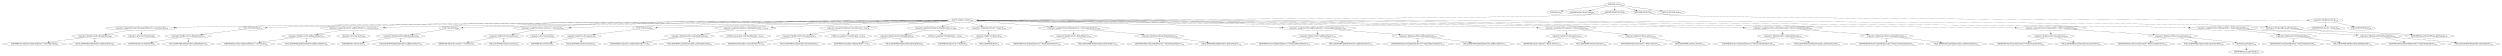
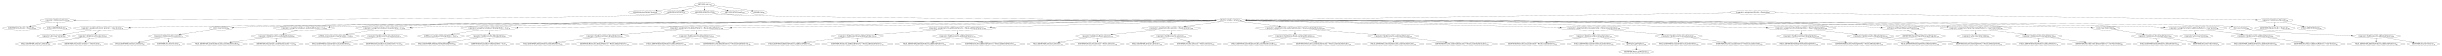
  digraph {
    fontname="Noto Sans"
    node [fontname="Noto Sans"]
    edge [fontname="Noto Sans"]
    n1 [label=<(METHOD,&lt;init&gt;)<SUB>98</SUB>>]
    n2 [label=<(PARAM,this)<SUB>98</SUB>>]
    n3 [label=<(PARAM,AbstractFileSet fileset)<SUB>38</SUB>>]
    n4 [label=<(MODIFIER,CONSTRUCTOR)>]
    n5 [label=<(MODIFIER,PROTECTED)>]
    n6 [label=<(METHOD_RETURN,void)<SUB>107</SUB>>]
    n7 [label=<(BLOCK,&lt;empty&gt;,&lt;empty&gt;)<SUB>98</SUB>>]
    n8 [label=<(&lt;operator&gt;.assignment,PatternSet defaultPatterns = new PatternSet())<SUB>85</SUB>>]
    n9 [label=<(&lt;init&gt;,new PatternSet())<SUB>85</SUB>>]
    n10 [label=<(&lt;operator&gt;.assignment,Vector additionalPatterns = new Vector())<SUB>86</SUB>>]
    n11 [label=<(&lt;init&gt;,new Vector())<SUB>86</SUB>>]
    n12 [label=<(&lt;operator&gt;.assignment,Vector selectors = new Vector())<SUB>87</SUB>>]
    n13 [label=<(&lt;init&gt;,new Vector())<SUB>87</SUB>>]
    n14 [label=<(&lt;operator&gt;.assignment,boolean useDefaultExcludes = true)<SUB>90</SUB>>]
    n15 [label=<(&lt;operator&gt;.assignment,boolean isCaseSensitive = true)<SUB>91</SUB>>]
    n16 [label=<(&lt;operator&gt;.assignment,boolean followSymlinks = true)<SUB>92</SUB>>]
    n17 [label=<(&lt;operator&gt;.assignment,this.dir = fileset.dir)<SUB>99</SUB>>]
    n18 [label=<(&lt;operator&gt;.assignment,this.defaultPatterns = fileset.defaultPatterns)<SUB>100</SUB>>]
    n19 [label=<(&lt;operator&gt;.assignment,this.additionalPatterns = fileset.additionalPatterns)<SUB>101</SUB>>]
    n20 [label=<(&lt;operator&gt;.assignment,this.selectors = fileset.selectors)<SUB>102</SUB>>]
    n21 [label=<(&lt;operator&gt;.assignment,this.useDefaultExcludes = fileset.useDefaultExcludes)<SUB>103</SUB>>]
    n22 [label=<(&lt;operator&gt;.assignment,this.isCaseSensitive = fileset.isCaseSensitive)<SUB>104</SUB>>]
    n23 [label=<(&lt;operator&gt;.assignment,this.followSymlinks = fileset.followSymlinks)<SUB>105</SUB>>]
    n24 [label=<(setProject,setProject(fileset.getProject()))<SUB>106</SUB>>]
    n25 [label=<(&lt;operator&gt;.fieldAccess,this.dir)<SUB>99</SUB>>]
    n26 [label=<(&lt;operator&gt;.fieldAccess,this.defaultPatterns)<SUB>85</SUB>>]
    n27 [label=<(&lt;operator&gt;.alloc,new PatternSet())<SUB>85</SUB>>]
    n28 [label=<(&lt;operator&gt;.fieldAccess,this.defaultPatterns)<SUB>85</SUB>>]
    n29 [label=<(&lt;operator&gt;.fieldAccess,this.additionalPatterns)<SUB>86</SUB>>]
    n30 [label=<(&lt;operator&gt;.alloc,new Vector())<SUB>86</SUB>>]
    n31 [label=<(&lt;operator&gt;.fieldAccess,this.additionalPatterns)<SUB>86</SUB>>]
    n32 [label=<(&lt;operator&gt;.fieldAccess,this.selectors)<SUB>87</SUB>>]
    n33 [label=<(&lt;operator&gt;.alloc,new Vector())<SUB>87</SUB>>]
    n34 [label=<(&lt;operator&gt;.fieldAccess,this.selectors)<SUB>87</SUB>>]
    n35 [label=<(&lt;operator&gt;.fieldAccess,this.useDefaultExcludes)<SUB>90</SUB>>]
-   n36 [label=<(LITERAL,true,boolean useDefaultExcludes = true)<SUB>90</SUB>>]
    n37 [label=<(&lt;operator&gt;.fieldAccess,this.isCaseSensitive)<SUB>91</SUB>>]
    n38 [label=<(LITERAL,true,boolean isCaseSensitive = true)<SUB>91</SUB>>]
    n39 [label=<(&lt;operator&gt;.fieldAccess,this.followSymlinks)<SUB>92</SUB>>]
    n40 [label=<(LITERAL,true,boolean followSymlinks = true)<SUB>92</SUB>>]
    n41 [label=<(&lt;operator&gt;.fieldAccess,fileset.dir)<SUB>99</SUB>>]
    n42 [label=<(&lt;operator&gt;.fieldAccess,this.defaultPatterns)<SUB>100</SUB>>]
    n43 [label=<(&lt;operator&gt;.fieldAccess,fileset.defaultPatterns)<SUB>100</SUB>>]
    n44 [label=<(&lt;operator&gt;.fieldAccess,this.additionalPatterns)<SUB>101</SUB>>]
    n45 [label=<(&lt;operator&gt;.fieldAccess,fileset.additionalPatterns)<SUB>101</SUB>>]
    n46 [label=<(&lt;operator&gt;.fieldAccess,this.selectors)<SUB>102</SUB>>]
    n47 [label=<(&lt;operator&gt;.fieldAccess,fileset.selectors)<SUB>102</SUB>>]
    n48 [label=<(&lt;operator&gt;.fieldAccess,this.useDefaultExcludes)<SUB>103</SUB>>]
    n49 [label=<(&lt;operator&gt;.fieldAccess,fileset.useDefaultExcludes)<SUB>103</SUB>>]
    n50 [label=<(&lt;operator&gt;.fieldAccess,this.isCaseSensitive)<SUB>104</SUB>>]
    n51 [label=<(&lt;operator&gt;.fieldAccess,fileset.isCaseSensitive)<SUB>104</SUB>>]
    n52 [label=<(&lt;operator&gt;.fieldAccess,this.followSymlinks)<SUB>105</SUB>>]
    n53 [label=<(&lt;operator&gt;.fieldAccess,fileset.followSymlinks)<SUB>105</SUB>>]
    n54 [label=<(IDENTIFIER,this,setProject(fileset.getProject()))<SUB>106</SUB>>]
    n55 [label=<(IDENTIFIER,this,PatternSet defaultPatterns = new PatternSet())<SUB>85</SUB>>]
    n56 [label=<(FIELD_IDENTIFIER,defaultPatterns,defaultPatterns)<SUB>85</SUB>>]
    n57 [label=<(IDENTIFIER,this,new PatternSet())<SUB>85</SUB>>]
    n58 [label=<(FIELD_IDENTIFIER,defaultPatterns,defaultPatterns)<SUB>85</SUB>>]
    n59 [label=<(IDENTIFIER,this,Vector additionalPatterns = new Vector())<SUB>86</SUB>>]
    n60 [label=<(FIELD_IDENTIFIER,additionalPatterns,additionalPatterns)<SUB>86</SUB>>]
    n61 [label=<(IDENTIFIER,this,new Vector())<SUB>86</SUB>>]
    n62 [label=<(FIELD_IDENTIFIER,additionalPatterns,additionalPatterns)<SUB>86</SUB>>]
    n63 [label=<(IDENTIFIER,this,Vector selectors = new Vector())<SUB>87</SUB>>]
    n64 [label=<(FIELD_IDENTIFIER,selectors,selectors)<SUB>87</SUB>>]
    n65 [label=<(IDENTIFIER,this,new Vector())<SUB>87</SUB>>]
    n66 [label=<(FIELD_IDENTIFIER,selectors,selectors)<SUB>87</SUB>>]
    n67 [label=<(IDENTIFIER,this,boolean useDefaultExcludes = true)<SUB>90</SUB>>]
    n68 [label=<(FIELD_IDENTIFIER,useDefaultExcludes,useDefaultExcludes)<SUB>90</SUB>>]
    n69 [label=<(IDENTIFIER,this,boolean isCaseSensitive = true)<SUB>91</SUB>>]
    n70 [label=<(FIELD_IDENTIFIER,isCaseSensitive,isCaseSensitive)<SUB>91</SUB>>]
    n71 [label=<(IDENTIFIER,this,boolean followSymlinks = true)<SUB>92</SUB>>]
    n72 [label=<(FIELD_IDENTIFIER,followSymlinks,followSymlinks)<SUB>92</SUB>>]
    n73 [label=<(IDENTIFIER,this,this.dir = fileset.dir)<SUB>99</SUB>>]
    n74 [label=<(FIELD_IDENTIFIER,dir,dir)<SUB>99</SUB>>]
    n75 [label=<(IDENTIFIER,fileset,this.dir = fileset.dir)<SUB>99</SUB>>]
    n76 [label=<(FIELD_IDENTIFIER,dir,dir)<SUB>99</SUB>>]
    n77 [label=<(IDENTIFIER,this,this.defaultPatterns = fileset.defaultPatterns)<SUB>100</SUB>>]
    n78 [label=<(FIELD_IDENTIFIER,defaultPatterns,defaultPatterns)<SUB>100</SUB>>]
    n79 [label=<(IDENTIFIER,fileset,this.defaultPatterns = fileset.defaultPatterns)<SUB>100</SUB>>]
    n80 [label=<(FIELD_IDENTIFIER,defaultPatterns,defaultPatterns)<SUB>100</SUB>>]
    n81 [label=<(IDENTIFIER,this,this.additionalPatterns = fileset.additionalPatterns)<SUB>101</SUB>>]
    n82 [label=<(FIELD_IDENTIFIER,additionalPatterns,additionalPatterns)<SUB>101</SUB>>]
    n83 [label=<(IDENTIFIER,fileset,this.additionalPatterns = fileset.additionalPatterns)<SUB>101</SUB>>]
    n84 [label=<(FIELD_IDENTIFIER,additionalPatterns,additionalPatterns)<SUB>101</SUB>>]
    n85 [label=<(IDENTIFIER,this,this.selectors = fileset.selectors)<SUB>102</SUB>>]
    n86 [label=<(FIELD_IDENTIFIER,selectors,selectors)<SUB>102</SUB>>]
    n87 [label=<(IDENTIFIER,fileset,this.selectors = fileset.selectors)<SUB>102</SUB>>]
    n88 [label=<(FIELD_IDENTIFIER,selectors,selectors)<SUB>102</SUB>>]
    n89 [label=<(IDENTIFIER,this,this.useDefaultExcludes = fileset.useDefaultExcludes)<SUB>103</SUB>>]
    n90 [label=<(FIELD_IDENTIFIER,useDefaultExcludes,useDefaultExcludes)<SUB>103</SUB>>]
    n91 [label=<(IDENTIFIER,fileset,this.useDefaultExcludes = fileset.useDefaultExcludes)<SUB>103</SUB>>]
    n92 [label=<(FIELD_IDENTIFIER,useDefaultExcludes,useDefaultExcludes)<SUB>103</SUB>>]
    n93 [label=<(IDENTIFIER,this,this.isCaseSensitive = fileset.isCaseSensitive)<SUB>104</SUB>>]
    n94 [label=<(FIELD_IDENTIFIER,isCaseSensitive,isCaseSensitive)<SUB>104</SUB>>]
    n95 [label=<(IDENTIFIER,fileset,this.isCaseSensitive = fileset.isCaseSensitive)<SUB>104</SUB>>]
    n96 [label=<(FIELD_IDENTIFIER,isCaseSensitive,isCaseSensitive)<SUB>104</SUB>>]
    n97 [label=<(getProject,getProject())<SUB>106</SUB>>]
    n98 [label=<(IDENTIFIER,this,this.followSymlinks = fileset.followSymlinks)<SUB>105</SUB>>]
    n99 [label=<(FIELD_IDENTIFIER,followSymlinks,followSymlinks)<SUB>105</SUB>>]
    n100 [label=<(IDENTIFIER,fileset,this.followSymlinks = fileset.followSymlinks)<SUB>105</SUB>>]
    n101 [label=<(FIELD_IDENTIFIER,followSymlinks,followSymlinks)<SUB>105</SUB>>]
    n102 [label=<(IDENTIFIER,fileset,getProject())<SUB>106</SUB>>]
    n1 -> n2
    n1 -> n3
    n1 -> n4
    n1 -> n5
    n1 -> n6
    n4 -> n7
    n5 -> n25
    n7 -> n8
    n7 -> n9
    n7 -> n10
    n7 -> n11
    n7 -> n12
    n7 -> n13
    n7 -> n14
    n7 -> n15
    n7 -> n16
-   n7 -> n17
+   n17 -> n7
    n7 -> n18
    n7 -> n19
    n7 -> n20
    n7 -> n21
    n7 -> n22
    n7 -> n23
    n7 -> n24
    n8 -> n26
    n8 -> n27
    n9 -> n28
    n10 -> n29
    n10 -> n30
    n11 -> n31
    n12 -> n32
    n12 -> n33
    n13 -> n34
    n14 -> n35
-   n14 -> n36
    n15 -> n37
    n15 -> n38
    n16 -> n39
    n16 -> n40
    n17 -> n41
    n18 -> n42
    n18 -> n43
    n19 -> n44
    n19 -> n45
    n20 -> n46
    n20 -> n47
    n21 -> n48
    n21 -> n49
    n22 -> n50
    n22 -> n51
    n23 -> n52
    n23 -> n53
    n24 -> n54
    n25 -> n73
    n25 -> n74
    n26 -> n55
    n26 -> n56
    n28 -> n57
    n28 -> n58
    n29 -> n59
    n29 -> n60
    n31 -> n61
    n31 -> n62
    n32 -> n63
    n32 -> n64
    n34 -> n65
    n34 -> n66
    n35 -> n67
    n35 -> n68
    n37 -> n69
    n37 -> n70
    n39 -> n71
    n39 -> n72
    n41 -> n75
    n41 -> n76
    n42 -> n77
    n42 -> n78
    n43 -> n79
    n43 -> n80
    n44 -> n81
    n44 -> n82
    n45 -> n83
    n45 -> n84
    n46 -> n85
    n46 -> n86
    n47 -> n87
    n47 -> n88
    n48 -> n89
    n48 -> n90
    n49 -> n91
    n49 -> n92
    n50 -> n93
    n50 -> n94
    n51 -> n95
    n51 -> n96
    n51 -> n97
    n52 -> n98
    n52 -> n99
    n53 -> n100
    n53 -> n101
    n97 -> n102
  }
